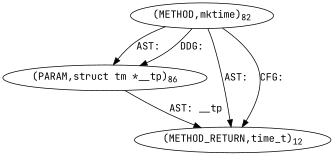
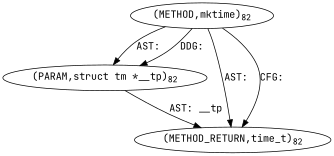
  digraph {
    fontname="JetBrains Mono"
    node [fontname="JetBrains Mono"]
    edge [fontname="JetBrains Mono"]
    n1 [label=<(METHOD,mktime)<SUB>82</SUB>>]
-   n2 [label=<(PARAM,struct tm *__tp)<SUB>86</SUB>>]
-   n3 [label=<(METHOD_RETURN,time_t)<SUB>12</SUB>>]
+   n2 [label=<(PARAM,struct tm *__tp)<SUB>82</SUB>>]
+   n3 [label=<(METHOD_RETURN,time_t)<SUB>82</SUB>>]
    n1 -> n2 [label="AST: "]
    n1 -> n2 [label="DDG: "]
    n1 -> n3 [label="AST: "]
    n1 -> n3 [label="CFG: "]
    n2 -> n3 [label="AST: __tp"]
  }
